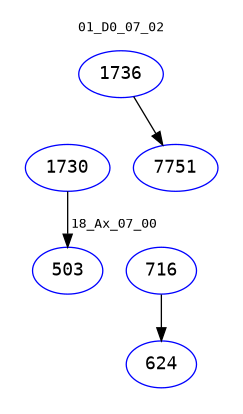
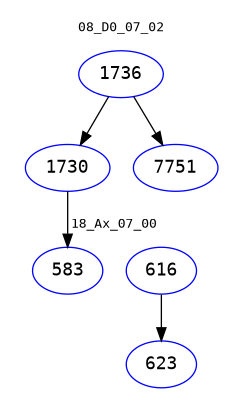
  digraph {
    fontname="DejaVu Sans Mono"
    node [color=blue fontname="DejaVu Sans Mono"]
    edge [color=black fontname="DejaVu Sans Mono"]
-   n1 [label=716]
-   n2 [label=503]
-   n3 [label=624]
+   n1 [label=616]
+   n2 [label=583]
+   n3 [label=623]
    n4 [label=1736]
    n5 [label=1730]
    n6 [label=7751]
    subgraph cluster_1 {
      color=white
      fontsize=10
      label="18_Ax_07_00"
      n1
      n2
      n3
    }
    subgraph cluster_2 {
      color=white
      fontsize=10
-     label="01_D0_07_02"
+     label="08_D0_07_02"
      n4
      n5
      n6
    }
    n1 -> n3
+   n4 -> n5
    n4 -> n6
    n5 -> n2
  }
